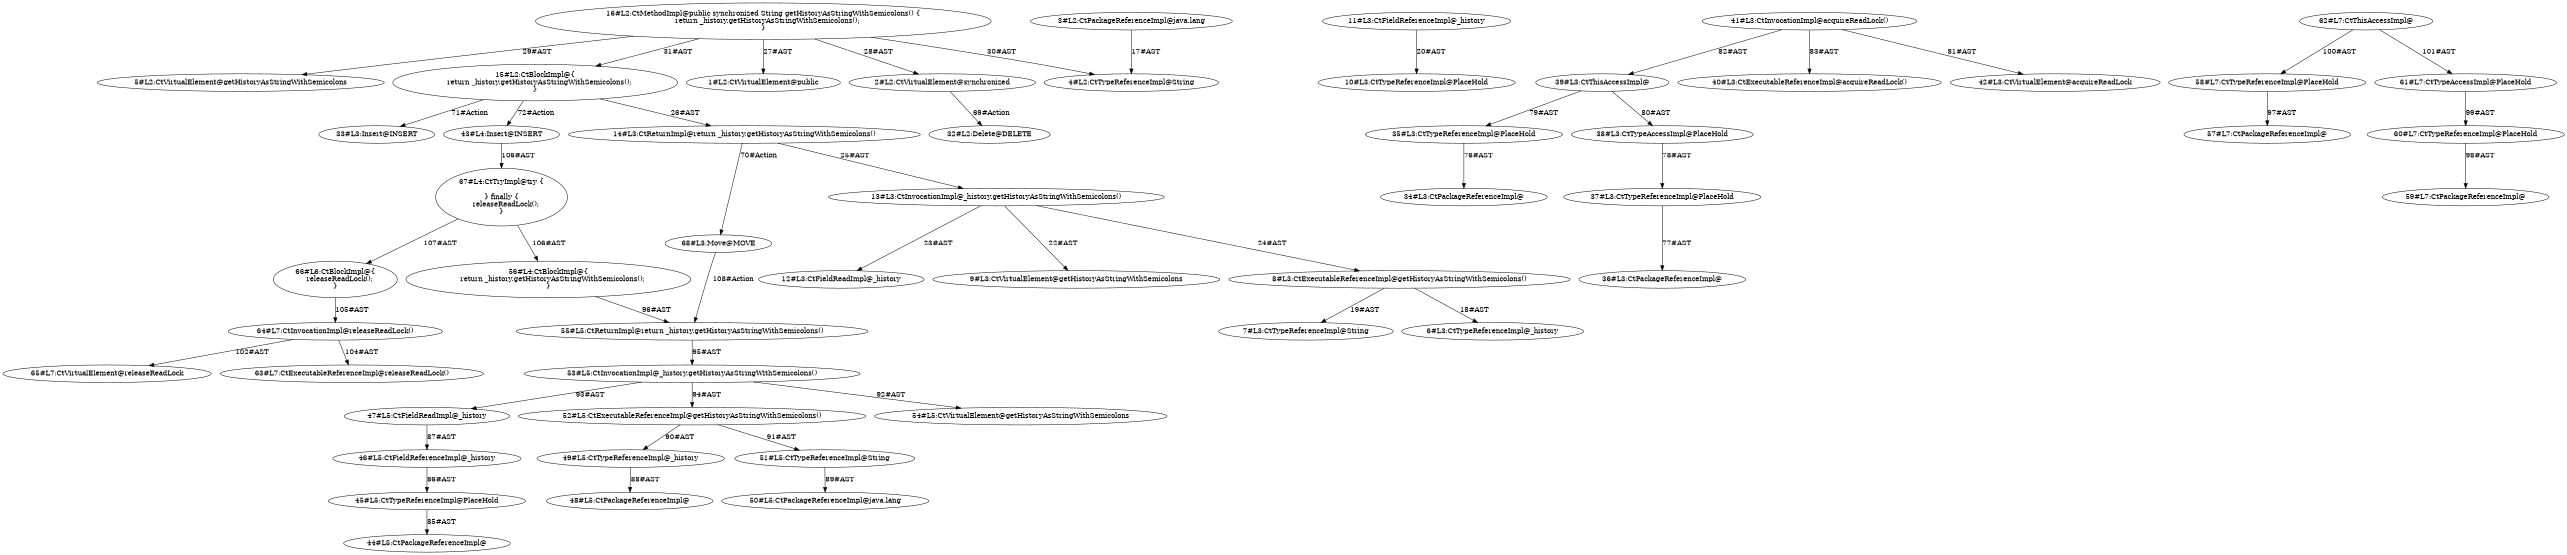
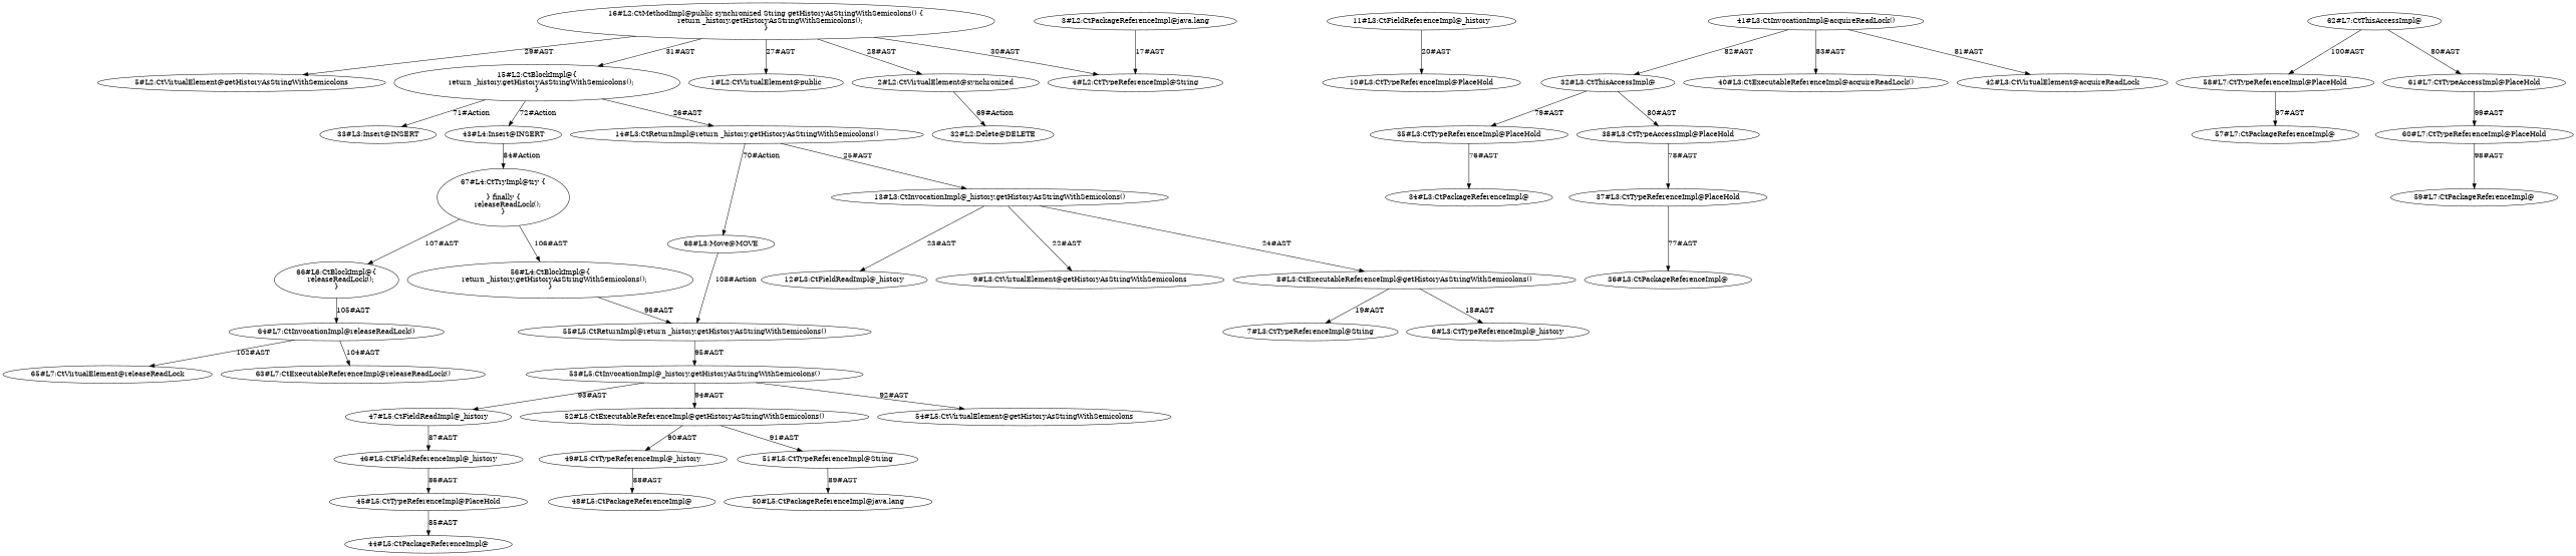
  digraph {
    node [shape=ellipse]
    n1 [label="1#L2:CtVirtualElement@public"]
    n2 [label="2#L2:CtVirtualElement@synchronized"]
    n3 [label="32#L2:Delete@DELETE"]
    n4 [label="3#L2:CtPackageReferenceImpl@java.lang"]
    n5 [label="4#L2:CtTypeReferenceImpl@String"]
    n6 [label="5#L2:CtVirtualElement@getHistoryAsStringWithSemicolons"]
    n7 [label="6#L3:CtTypeReferenceImpl@_history"]
    n8 [label="7#L3:CtTypeReferenceImpl@String"]
    n9 [label="8#L3:CtExecutableReferenceImpl@getHistoryAsStringWithSemicolons()"]
    n10 [label="9#L3:CtVirtualElement@getHistoryAsStringWithSemicolons"]
    n11 [label="10#L3:CtTypeReferenceImpl@PlaceHold"]
    n12 [label="11#L3:CtFieldReferenceImpl@_history"]
    n13 [label="12#L3:CtFieldReadImpl@_history"]
    n14 [label="13#L3:CtInvocationImpl@_history.getHistoryAsStringWithSemicolons()"]
    n15 [label="14#L3:CtReturnImpl@return _history.getHistoryAsStringWithSemicolons()"]
    n16 [label="68#L3:Move@MOVE"]
    n17 [label="55#L5:CtReturnImpl@return _history.getHistoryAsStringWithSemicolons()"]
    n18 [label="15#L2:CtBlockImpl@\{\n    return _history.getHistoryAsStringWithSemicolons();\n\}"]
    n19 [label="33#L3:Insert@INSERT"]
    n20 [label="43#L4:Insert@INSERT"]
    n21 [label="67#L4:CtTryImpl@try \{\n\n\} finally \{\n    releaseReadLock();\n\}"]
    n22 [label="16#L2:CtMethodImpl@public synchronized String getHistoryAsStringWithSemicolons() \{\n    return _history.getHistoryAsStringWithSemicolons();\n\}"]
    n23 [label="41#L3:CtInvocationImpl@acquireReadLock()"]
-   n24 [label="39#L3:CtThisAccessImpl@"]
+   n24 [label="32#L3:CtThisAccessImpl@"]
    n25 [label="40#L3:CtExecutableReferenceImpl@acquireReadLock()"]
    n26 [label="42#L3:CtVirtualElement@acquireReadLock"]
    n27 [label="34#L3:CtPackageReferenceImpl@"]
    n28 [label="35#L3:CtTypeReferenceImpl@PlaceHold"]
    n29 [label="36#L3:CtPackageReferenceImpl@"]
    n30 [label="37#L3:CtTypeReferenceImpl@PlaceHold"]
    n31 [label="38#L3:CtTypeAccessImpl@PlaceHold"]
    n32 [label="56#L4:CtBlockImpl@\{\n    return _history.getHistoryAsStringWithSemicolons();\n\}"]
    n33 [label="66#L6:CtBlockImpl@\{\n    releaseReadLock();\n\}"]
    n34 [label="44#L5:CtPackageReferenceImpl@"]
    n35 [label="45#L5:CtTypeReferenceImpl@PlaceHold"]
    n36 [label="46#L5:CtFieldReferenceImpl@_history"]
    n37 [label="47#L5:CtFieldReadImpl@_history"]
    n38 [label="48#L5:CtPackageReferenceImpl@"]
    n39 [label="49#L5:CtTypeReferenceImpl@_history"]
    n40 [label="50#L5:CtPackageReferenceImpl@java.lang"]
    n41 [label="51#L5:CtTypeReferenceImpl@String"]
    n42 [label="52#L5:CtExecutableReferenceImpl@getHistoryAsStringWithSemicolons()"]
    n43 [label="53#L5:CtInvocationImpl@_history.getHistoryAsStringWithSemicolons()"]
    n44 [label="54#L5:CtVirtualElement@getHistoryAsStringWithSemicolons"]
    n45 [label="57#L7:CtPackageReferenceImpl@"]
    n46 [label="58#L7:CtTypeReferenceImpl@PlaceHold"]
    n47 [label="59#L7:CtPackageReferenceImpl@"]
    n48 [label="60#L7:CtTypeReferenceImpl@PlaceHold"]
    n49 [label="61#L7:CtTypeAccessImpl@PlaceHold"]
    n50 [label="62#L7:CtThisAccessImpl@"]
    n51 [label="63#L7:CtExecutableReferenceImpl@releaseReadLock()"]
    n52 [label="64#L7:CtInvocationImpl@releaseReadLock()"]
    n53 [label="65#L7:CtVirtualElement@releaseReadLock"]
    n2 -> n3 [label="69#Action"]
    n4 -> n5 [label="17#AST"]
    n9 -> n7 [label="18#AST"]
    n9 -> n8 [label="19#AST"]
    n12 -> n11 [label="20#AST"]
    n14 -> n9 [label="24#AST"]
    n14 -> n10 [label="22#AST"]
    n14 -> n13 [label="23#AST"]
    n15 -> n14 [label="25#AST"]
    n15 -> n16 [label="70#Action"]
    n16 -> n17 [label="108#Action"]
    n17 -> n43 [label="95#AST"]
    n18 -> n15 [label="26#AST"]
    n18 -> n19 [label="71#Action"]
    n18 -> n20 [label="72#Action"]
-   n20 -> n21 [label="106#AST"]
+   n20 -> n21 [label="84#Action"]
    n21 -> n32 [label="106#AST"]
    n21 -> n33 [label="107#AST"]
    n22 -> n1 [label="27#AST"]
    n22 -> n2 [label="28#AST"]
    n22 -> n5 [label="30#AST"]
    n22 -> n6 [label="29#AST"]
    n22 -> n18 [label="31#AST"]
    n23 -> n24 [label="82#AST"]
    n23 -> n25 [label="83#AST"]
    n23 -> n26 [label="81#AST"]
    n24 -> n28 [label="79#AST"]
    n24 -> n31 [label="80#AST"]
    n28 -> n27 [label="76#AST"]
    n30 -> n29 [label="77#AST"]
    n31 -> n30 [label="78#AST"]
    n32 -> n17 [label="96#AST"]
    n33 -> n52 [label="105#AST"]
    n35 -> n34 [label="85#AST"]
    n36 -> n35 [label="86#AST"]
    n37 -> n36 [label="87#AST"]
    n39 -> n38 [label="88#AST"]
    n41 -> n40 [label="89#AST"]
    n42 -> n39 [label="90#AST"]
    n42 -> n41 [label="91#AST"]
    n43 -> n37 [label="93#AST"]
    n43 -> n42 [label="94#AST"]
    n43 -> n44 [label="92#AST"]
    n46 -> n45 [label="97#AST"]
    n48 -> n47 [label="98#AST"]
    n49 -> n48 [label="99#AST"]
    n50 -> n46 [label="100#AST"]
-   n50 -> n49 [label="101#AST"]
+   n50 -> n49 [label="80#AST"]
    n52 -> n51 [label="104#AST"]
    n52 -> n53 [label="102#AST"]
  }
